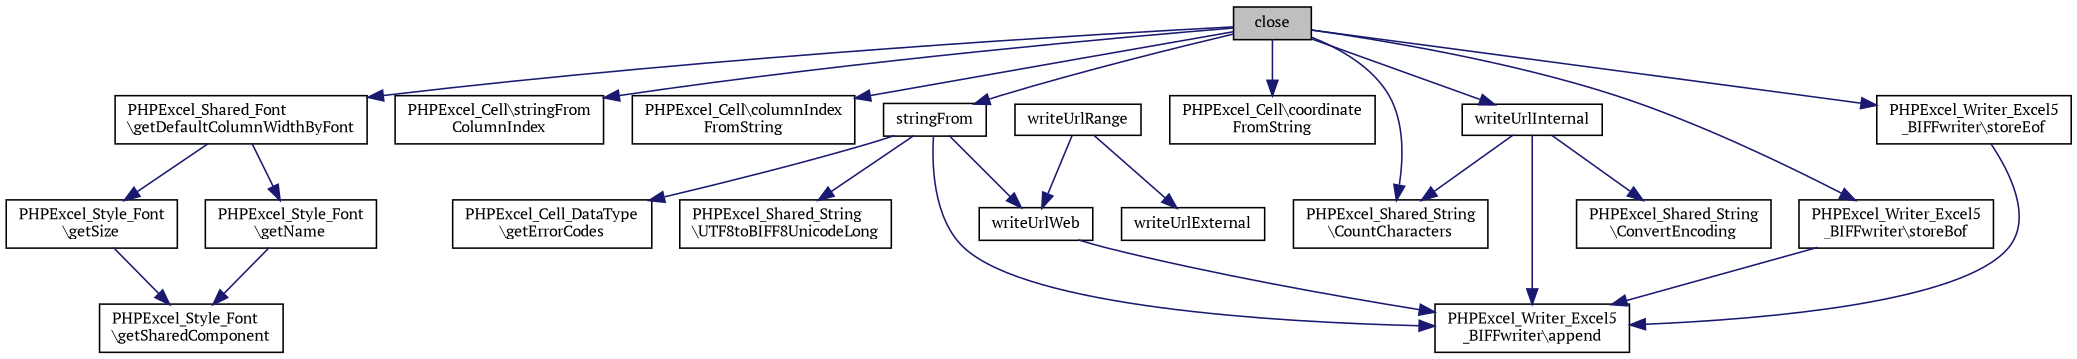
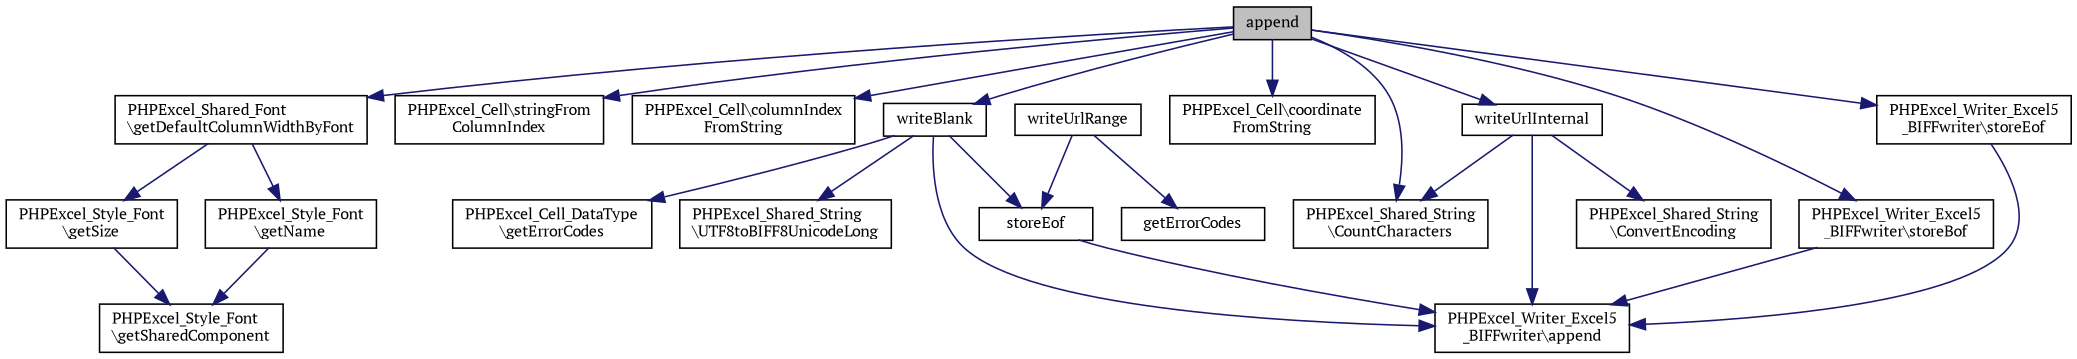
  digraph {
    fontname="PT Serif"
    rankdir=TB
    node [color=black fillcolor=white fontname="PT Serif" fontsize=10 shape=record style=filled]
    edge [color=midnightblue fontname="PT Serif" fontsize=10 labelfontname=Helvetica labelfontsize=10 style=solid]
-   n1 [fillcolor=grey75 fontcolor=black height=0.2 label=close width=0.4]
+   n1 [fillcolor=grey75 fontcolor=black height=0.2 label=append width=0.4]
    n2 [height=0.2 label="PHPExcel_Writer_Excel5\l_BIFFwriter\\storeBof" width=0.4]
    n3 [height=0.2 label="PHPExcel_Shared_Font\l\\getDefaultColumnWidthByFont" width=0.4]
    n4 [height=0.2 label="PHPExcel_Cell\\stringFrom\lColumnIndex" width=0.4]
    n5 [height=0.2 label="PHPExcel_Cell\\columnIndex\lFromString" width=0.4]
    n6 [height=0.2 label="PHPExcel_Shared_String\l\\CountCharacters" width=0.4]
-   n7 [height=0.2 label=stringFrom width=0.4]
+   n7 [height=0.2 label=writeBlank width=0.4]
    n8 [height=0.2 label="PHPExcel_Cell\\coordinate\lFromString" width=0.4]
    n9 [height=0.2 label="PHPExcel_Writer_Excel5\l_BIFFwriter\\storeEof" width=0.4]
    n10 [height=0.2 label=writeUrlInternal width=0.4]
    n11 [height=0.2 label="PHPExcel_Writer_Excel5\l_BIFFwriter\\append" width=0.4]
    n12 [height=0.2 label="PHPExcel_Style_Font\l\\getName" width=0.4]
    n13 [height=0.2 label="PHPExcel_Style_Font\l\\getSize" width=0.4]
    n14 [height=0.2 label="PHPExcel_Cell_DataType\l\\getErrorCodes" width=0.4]
    n15 [height=0.2 label="PHPExcel_Shared_String\l\\UTF8toBIFF8UnicodeLong" width=0.4]
-   n16 [height=0.2 label=writeUrlWeb width=0.4]
+   n16 [height=0.2 label=storeEof width=0.4]
    n17 [height=0.2 label="PHPExcel_Style_Font\l\\getSharedComponent" width=0.4]
    n18 [height=0.2 label=writeUrlRange width=0.4]
-   n19 [height=0.2 label=writeUrlExternal width=0.4]
+   n19 [height=0.2 label=getErrorCodes width=0.4]
    n20 [height=0.2 label="PHPExcel_Shared_String\l\\ConvertEncoding" width=0.4]
    n1 -> n2
    n1 -> n3
    n1 -> n4
    n1 -> n5
    n1 -> n6
    n1 -> n7
    n1 -> n8
    n1 -> n9
    n1 -> n10
    n2 -> n11
    n3 -> n12
    n3 -> n13
    n7 -> n11
    n7 -> n14
    n7 -> n15
    n7 -> n16
    n9 -> n11
    n10 -> n6
    n10 -> n11
    n10 -> n20
    n12 -> n17
    n13 -> n17
    n16 -> n11
    n18 -> n16
    n18 -> n19
  }
